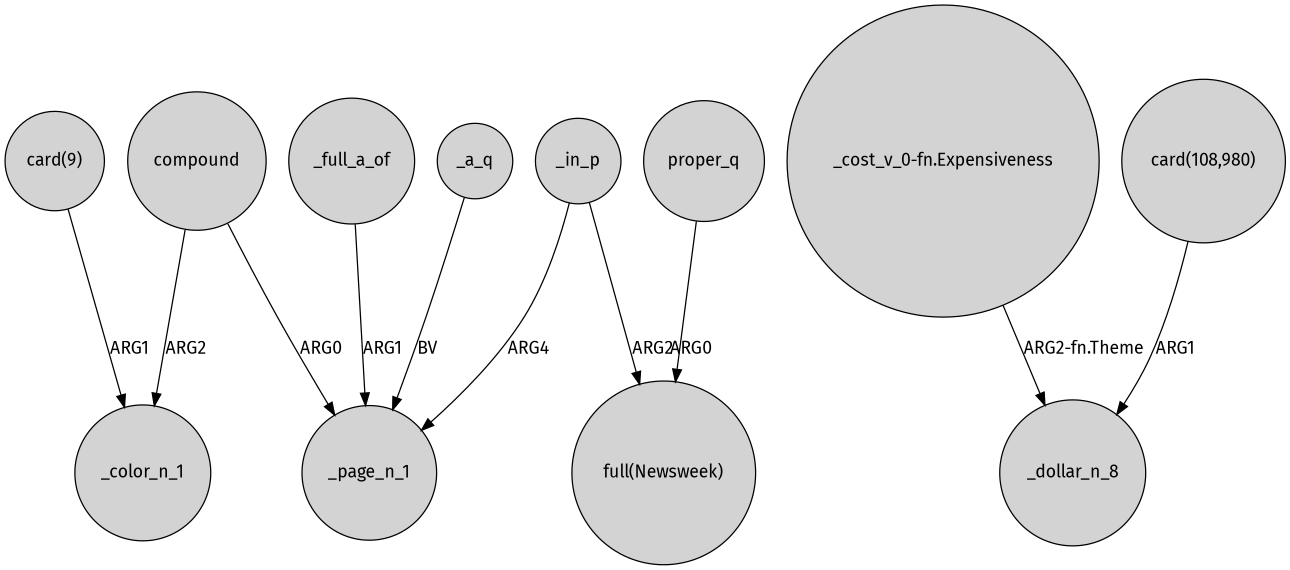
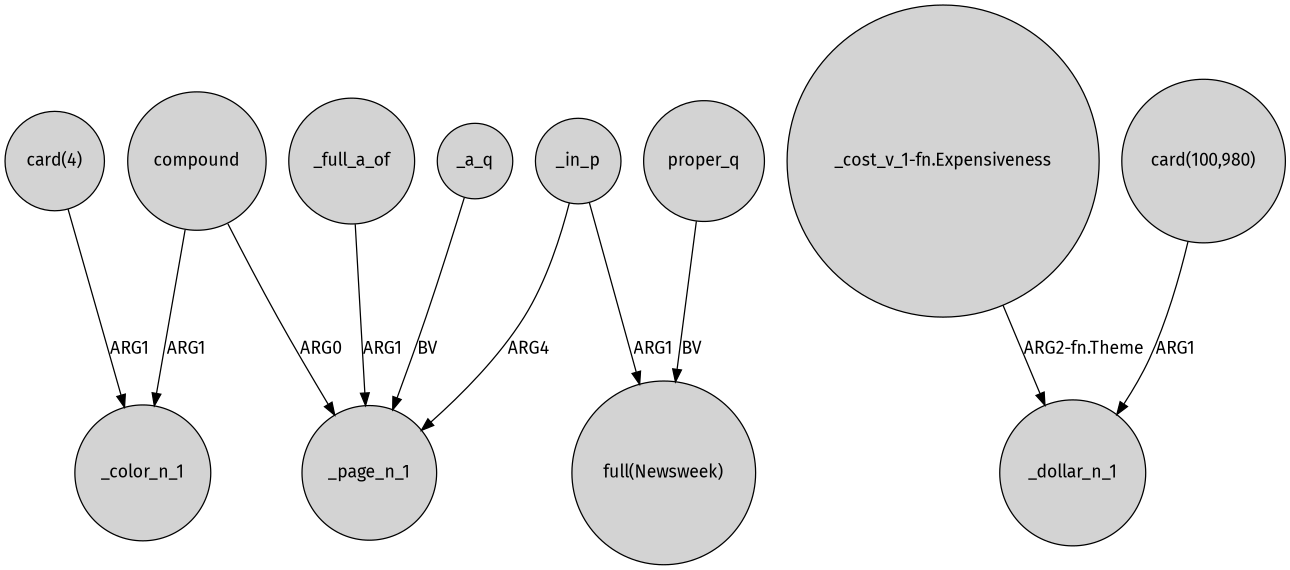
  digraph {
    fontname="Fira Sans"
    node [fontname="Fira Sans" shape=circle style=filled]
    edge [fontname="Fira Sans"]
    compound
    _page_n_1
    _color_n_1
    n4 [label="full(Newsweek)"]
    proper_q
    _a_q
    _in_p
-   "card(4)" [label="card(9)"]
-   "_cost_v_1-fn.Expensiveness" [label="_cost_v_0-fn.Expensiveness"]
-   _dollar_n_1 [label=_dollar_n_8]
+   "card(4)"
+   "_cost_v_1-fn.Expensiveness"
+   _dollar_n_1
    _full_a_of
-   "card(100,980)" [label="card(108,980)"]
+   "card(100,980)"
    compound -> _page_n_1 [label=ARG0]
-   compound -> _color_n_1 [label=ARG2]
-   proper_q -> n4 [label=ARG0]
+   compound -> _color_n_1 [label=ARG1]
+   proper_q -> n4 [label=BV]
    _a_q -> _page_n_1 [label=BV]
    _in_p -> _page_n_1 [label=ARG4]
-   _in_p -> n4 [label=ARG2]
+   _in_p -> n4 [label=ARG1]
    "card(4)" -> _color_n_1 [label=ARG1]
    "_cost_v_1-fn.Expensiveness" -> _dollar_n_1 [label="ARG2-fn.Theme"]
    _full_a_of -> _page_n_1 [label=ARG1]
    "card(100,980)" -> _dollar_n_1 [label=ARG1]
  }
